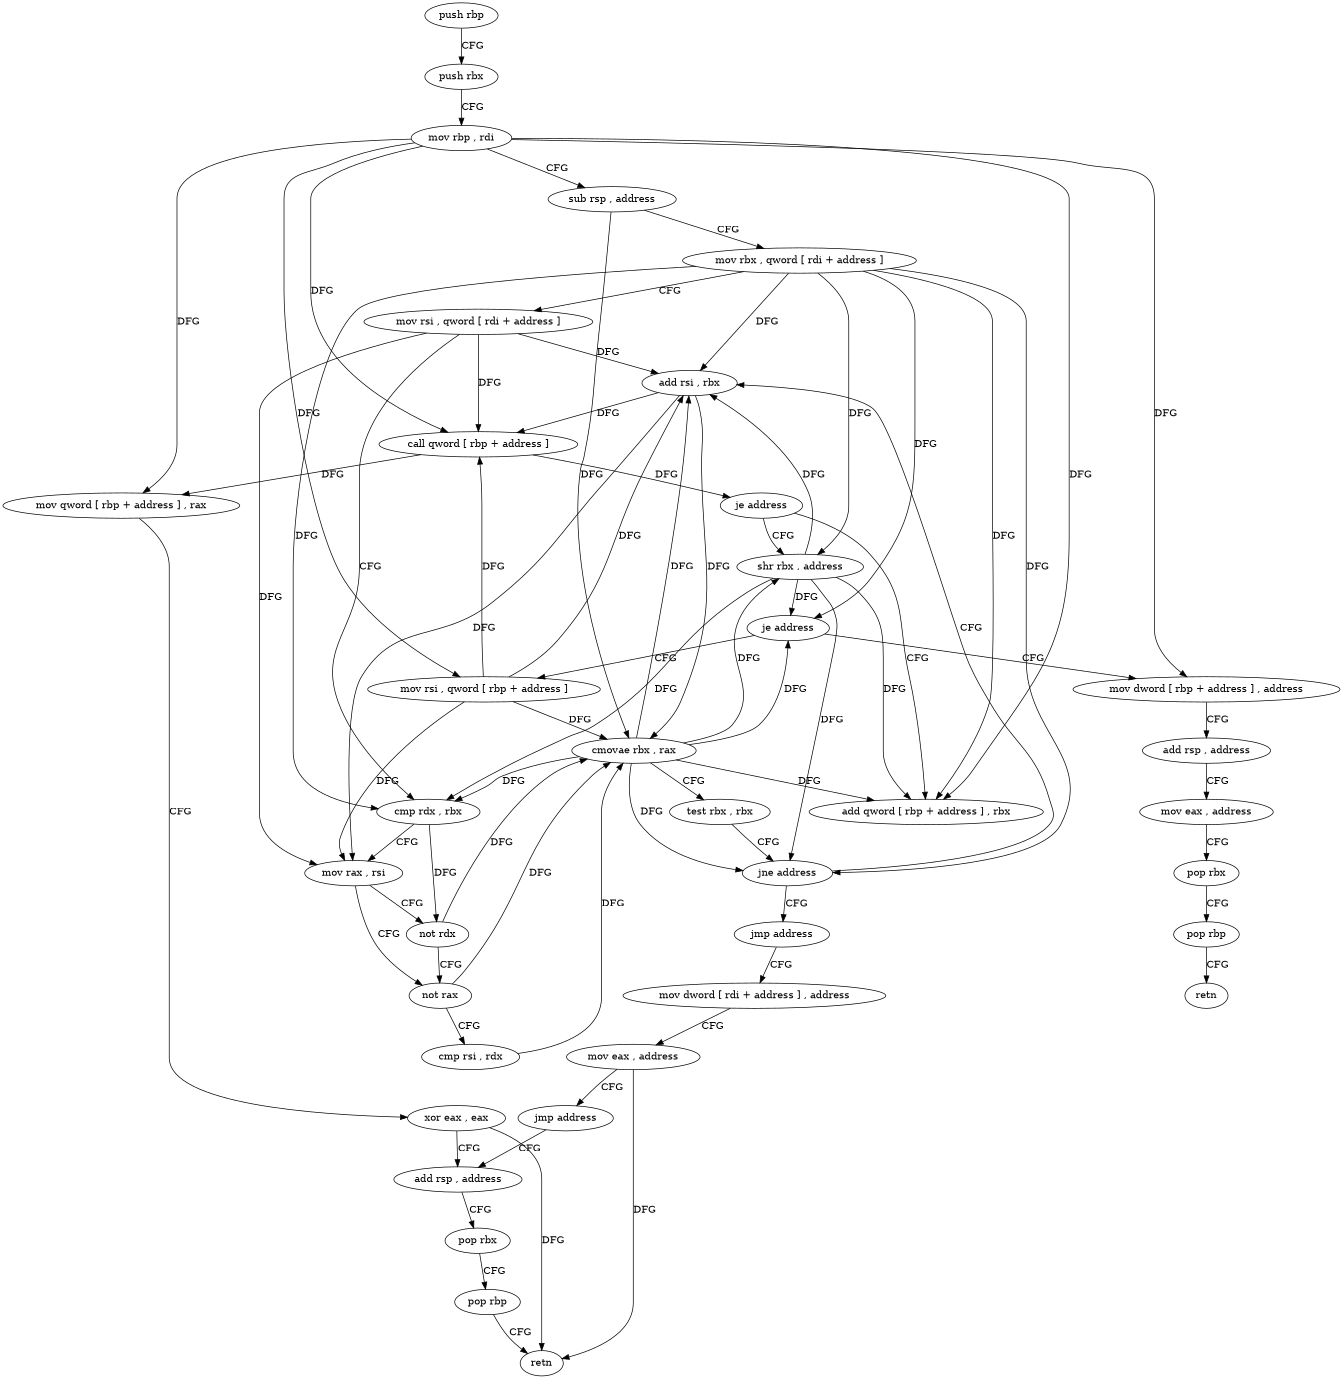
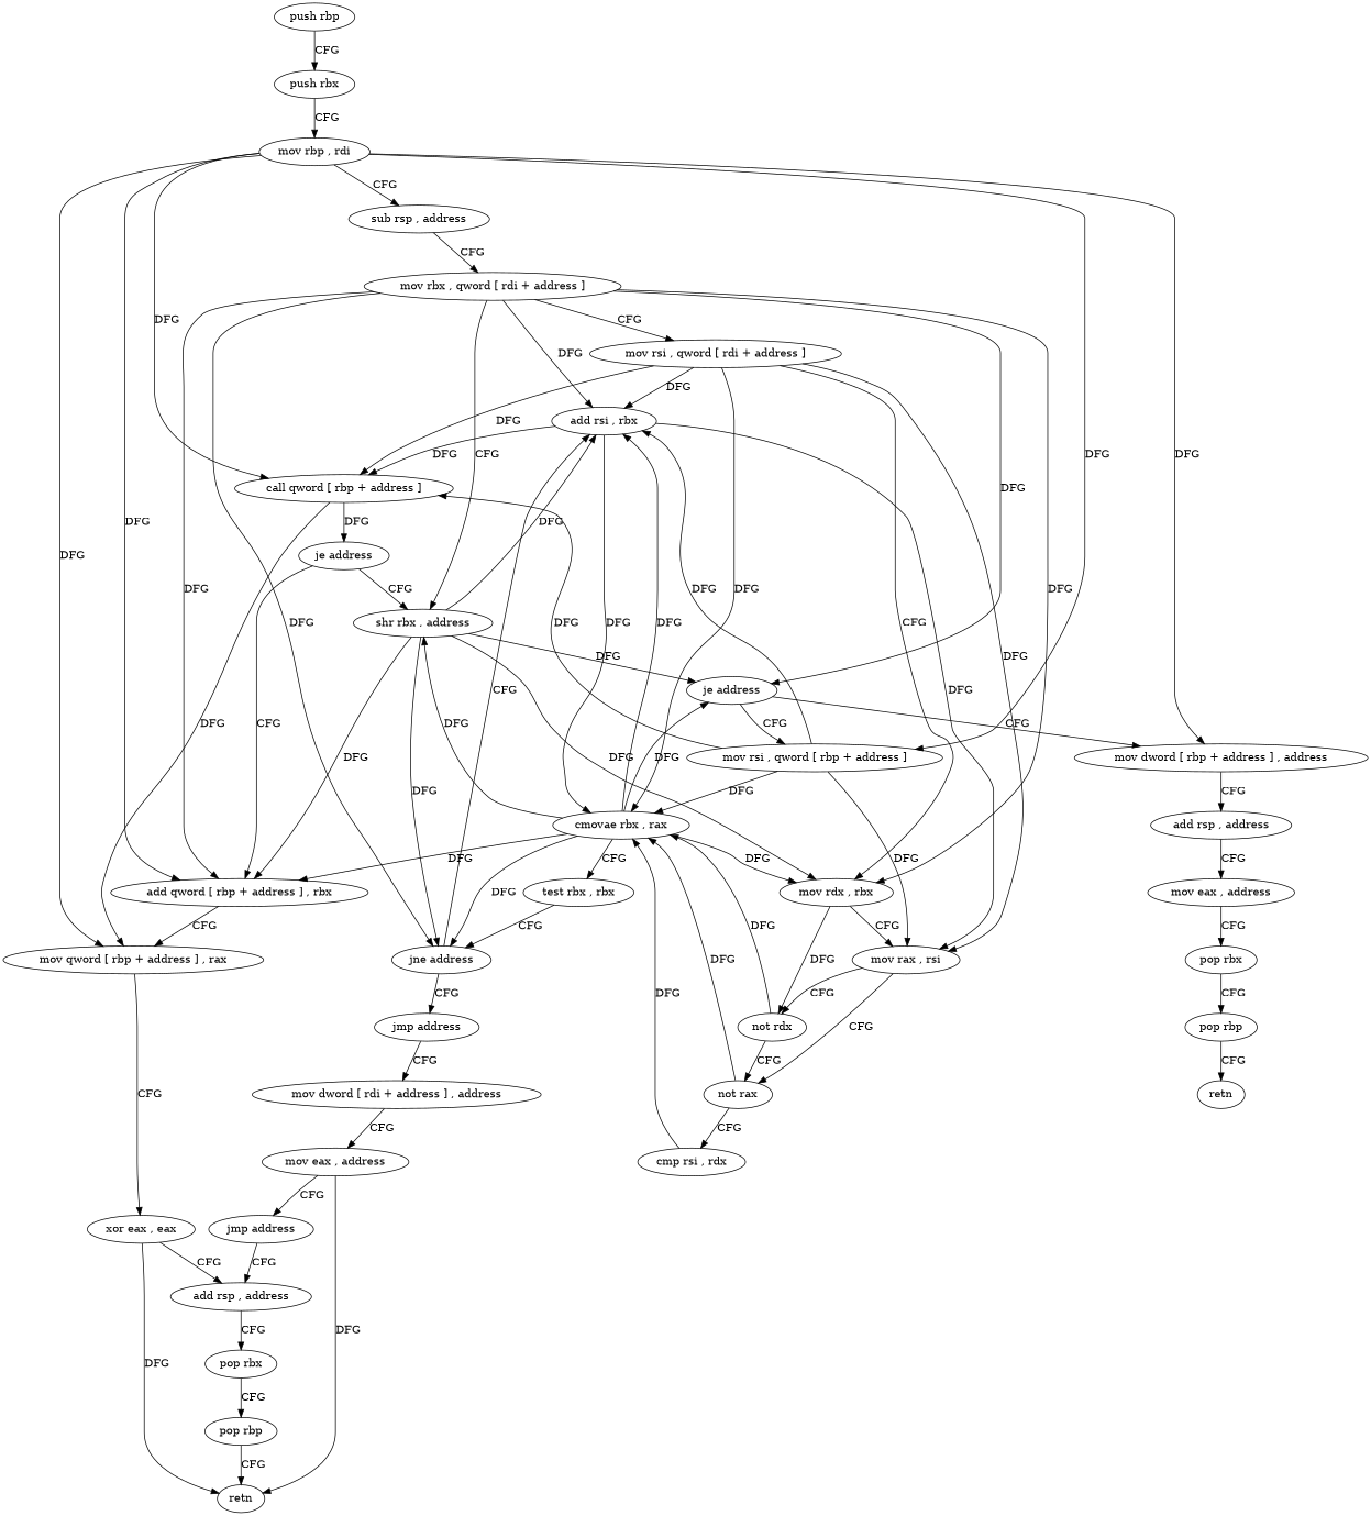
  digraph {
    n1 [label="push rbp"]
    n2 [label="push rbx"]
    n3 [label="mov rbp , rdi"]
    n4 [label="sub rsp , address"]
    n5 [label="call qword [ rbp + address ]"]
    n6 [label="add qword [ rbp + address ] , rbx"]
    n7 [label="mov dword [ rbp + address ] , address"]
    n8 [label="mov rsi , qword [ rbp + address ]"]
    n9 [label="mov qword [ rbp + address ] , rax"]
    n10 [label="mov rbx , qword [ rdi + address ]"]
    n11 [label="je address"]
    n12 [label="add rsp , address"]
    n13 [label="add rsi , rbx"]
    n14 [label="mov rax , rsi"]
    n15 [label="cmovae rbx , rax"]
    n16 [label="xor eax , eax"]
    n17 [label="mov rsi , qword [ rdi + address ]"]
-   n18 [label="cmp rdx , rbx"]
+   n18 [label="mov rdx , rbx"]
    n19 [label="jne address"]
    n20 [label="shr rbx , address"]
    n21 [label="je address"]
    n22 [label="not rdx"]
    n23 [label="jmp address"]
    n24 [label="not rax"]
    n25 [label="test rbx , rbx"]
    n26 [label="cmp rsi , rdx"]
    n27 [label="mov dword [ rdi + address ] , address"]
    n28 [label="mov eax , address"]
    n29 [label=retn]
    n30 [label="jmp address"]
    n31 [label="mov eax , address"]
    n32 [label="add rsp , address"]
    n33 [label="pop rbx"]
    n34 [label="pop rbp"]
    n35 [label="pop rbx"]
    n36 [label="pop rbp"]
    n37 [label=retn]
    n1 -> n2 [label=CFG]
    n2 -> n3 [label=CFG]
    n3 -> n4 [label=CFG]
    n3 -> n5 [label=DFG]
    n3 -> n6 [label=DFG]
    n3 -> n7 [label=DFG]
    n3 -> n8 [label=DFG]
    n3 -> n9 [label=DFG]
    n4 -> n10 [label=CFG]
    n5 -> n9 [label=DFG]
    n5 -> n11 [label=DFG]
+   n6 -> n9 [label=CFG]
    n7 -> n12 [label=CFG]
    n8 -> n5 [label=DFG]
    n8 -> n13 [label=DFG]
    n8 -> n14 [label=DFG]
    n8 -> n15 [label=DFG]
    n9 -> n16 [label=CFG]
    n10 -> n6 [label=DFG]
    n10 -> n13 [label=DFG]
    n10 -> n17 [label=CFG]
    n10 -> n18 [label=DFG]
    n10 -> n19 [label=DFG]
-   n10 -> n20 [label=DFG]
+   n10 -> n20 [label=CFG]
    n10 -> n21 [label=DFG]
    n11 -> n6 [label=CFG]
    n11 -> n20 [label=CFG]
    n12 -> n31 [label=CFG]
    n13 -> n5 [label=DFG]
    n13 -> n14 [label=DFG]
    n13 -> n15 [label=DFG]
    n14 -> n22 [label=CFG]
    n14 -> n24 [label=CFG]
    n15 -> n6 [label=DFG]
    n15 -> n13 [label=DFG]
    n15 -> n18 [label=DFG]
    n15 -> n19 [label=DFG]
    n15 -> n20 [label=DFG]
    n15 -> n21 [label=DFG]
    n15 -> n25 [label=CFG]
    n16 -> n29 [label=DFG]
    n16 -> n32 [label=CFG]
    n17 -> n5 [label=DFG]
    n17 -> n13 [label=DFG]
    n17 -> n14 [label=DFG]
-   n4 -> n15 [label=DFG]
+   n17 -> n15 [label=DFG]
    n17 -> n18 [label=CFG]
    n18 -> n14 [label=CFG]
    n18 -> n22 [label=DFG]
    n19 -> n13 [label=CFG]
    n19 -> n23 [label=CFG]
    n20 -> n6 [label=DFG]
    n20 -> n13 [label=DFG]
    n20 -> n18 [label=DFG]
    n20 -> n19 [label=DFG]
    n20 -> n21 [label=DFG]
    n21 -> n7 [label=CFG]
    n21 -> n8 [label=CFG]
    n22 -> n15 [label=DFG]
    n22 -> n24 [label=CFG]
    n23 -> n27 [label=CFG]
    n24 -> n15 [label=DFG]
    n24 -> n26 [label=CFG]
    n25 -> n19 [label=CFG]
    n26 -> n15 [label=DFG]
    n27 -> n28 [label=CFG]
    n28 -> n29 [label=DFG]
    n28 -> n30 [label=CFG]
    n30 -> n32 [label=CFG]
    n31 -> n35 [label=CFG]
    n32 -> n33 [label=CFG]
    n33 -> n34 [label=CFG]
    n34 -> n29 [label=CFG]
    n35 -> n36 [label=CFG]
    n36 -> n37 [label=CFG]
  }
